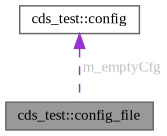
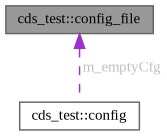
  digraph {
    fontname="Liberation Serif"
    node [color=gray40 fontname="Liberation Serif" fontsize=10 shape=box style=filled]
    n1 [fillcolor=grey60 fontcolor=black height=0.2 label="cds_test::config_file" width=0.4]
    n2 [fillcolor=white height=0.2 label="cds_test::config" width=0.4]
-   n2 -> n1 [color=darkorchid3 dir=back fontcolor=grey fontname="Liberation Serif" fontsize=10 label=" m_emptyCfg" labelfontname=Helvetica labelfontsize=10 style=dashed]
+   n1 -> n2 [color=darkorchid3 dir=back fontcolor=grey fontname="Liberation Serif" fontsize=10 label=" m_emptyCfg" labelfontname=Helvetica labelfontsize=10 style=dashed]
  }
